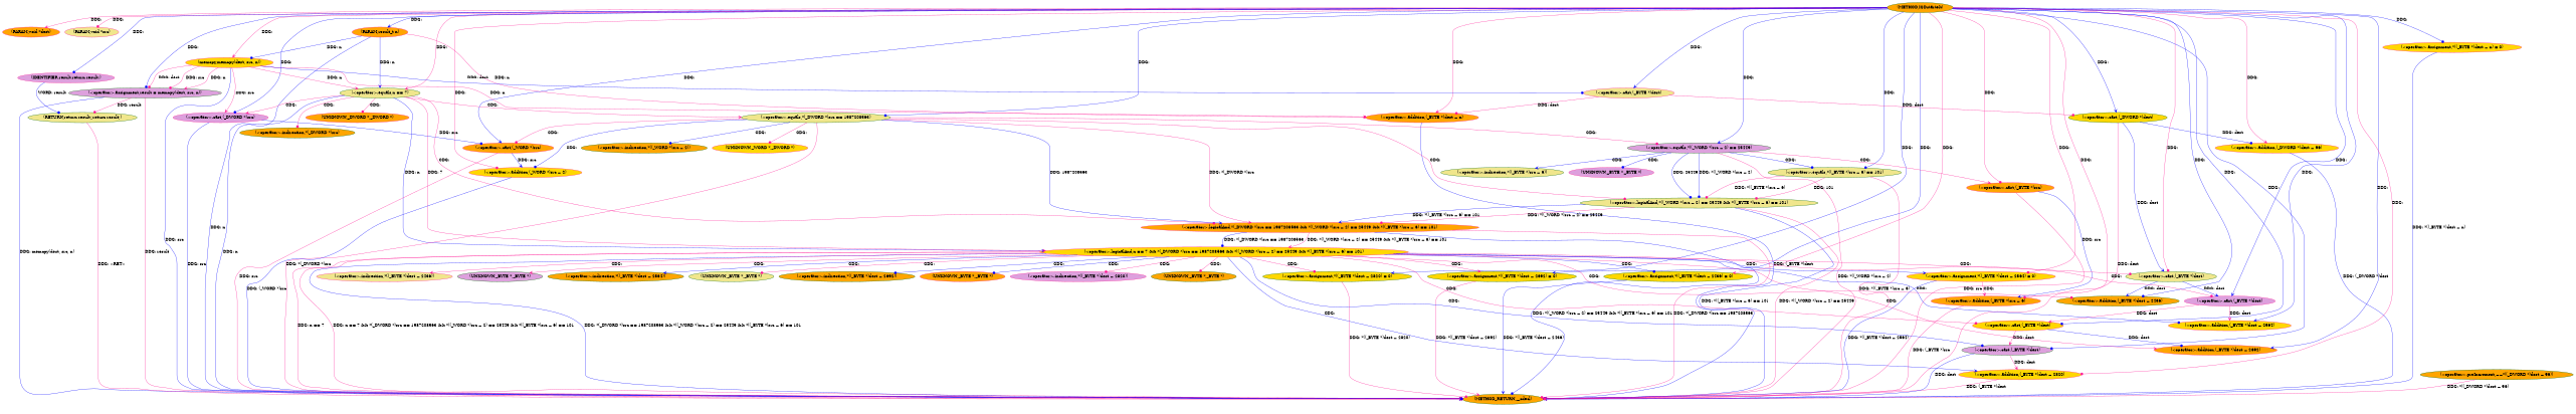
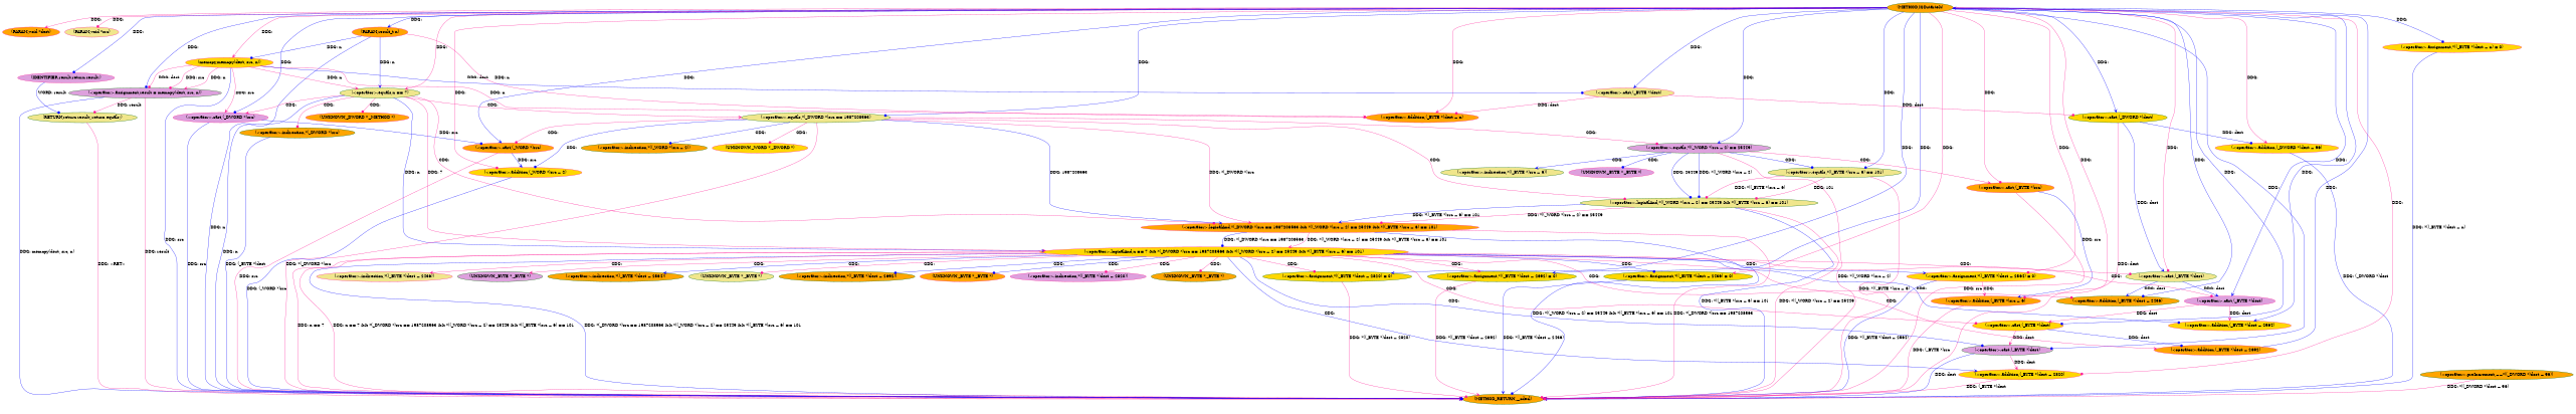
  digraph {
    node [color=deeppink fillcolor=orange style=filled]
    edge [arrowhead=dot color=deeppink]
    n1 [color=darkgreen label="(METHOD,IGDstartelt)"]
    n2 [label="(PARAM,void *dest)"]
    n3 [fillcolor=khaki label="(PARAM,void *src)"]
    n4 [label="(PARAM,result_t n)"]
    n5 [color=darkgreen fillcolor=plum label="(<operator>.assignment,result = memcpy(dest, src, n))"]
    n6 [fillcolor=gold label="(memcpy,memcpy(dest, src, n))"]
    n7 [fillcolor=gold label="(<operator>.assignment,*((_BYTE *)dest + n) = 0)"]
    n8 [label="(<operator>.addition,(_BYTE *)dest + n)"]
    n9 [fillcolor=khaki label="(<operator>.cast,(_BYTE *)dest)"]
    n10 [fillcolor=gold label="(<operator>.addition,(_DWORD *)dest + 96)"]
    n11 [color=darkgreen fillcolor=gold label="(<operator>.cast,(_DWORD *)dest)"]
    n12 [color=darkgreen fillcolor=khaki label="(<operator>.equals,n == 7)"]
    n13 [color=darkgreen fillcolor=khaki label="(<operator>.equals,*(_DWORD *)src == 1987208563)"]
    n14 [fillcolor=plum label="(<operator>.cast,(_DWORD *)src)"]
    n15 [color=darkgreen fillcolor=plum label="(<operator>.equals,*((_WORD *)src + 2) == 25449)"]
    n16 [fillcolor=gold label="(<operator>.addition,(_WORD *)src + 2)"]
    n17 [label="(<operator>.cast,(_WORD *)src)"]
    n18 [color=darkgreen fillcolor=khaki label="(<operator>.equals,*((_BYTE *)src + 6) == 101)"]
    n19 [label="(<operator>.addition,(_BYTE *)src + 6)"]
    n20 [label="(<operator>.cast,(_BYTE *)src)"]
    n21 [color=darkgreen fillcolor=gold label="(<operator>.assignment,*((_BYTE *)dest + 2436) = 0)"]
    n22 [color=darkgreen label="(<operator>.addition,(_BYTE *)dest + 2436)"]
    n23 [color=darkgreen fillcolor=khaki label="(<operator>.cast,(_BYTE *)dest)"]
    n24 [fillcolor=gold label="(<operator>.assignment,*((_BYTE *)dest + 2564) = 0)"]
    n25 [fillcolor=gold label="(<operator>.addition,(_BYTE *)dest + 2564)"]
    n26 [fillcolor=plum label="(<operator>.cast,(_BYTE *)dest)"]
    n27 [color=darkgreen fillcolor=gold label="(<operator>.assignment,*((_BYTE *)dest + 2692) = 0)"]
    n28 [label="(<operator>.addition,(_BYTE *)dest + 2692)"]
    n29 [fillcolor=gold label="(<operator>.cast,(_BYTE *)dest)"]
    n30 [color=darkgreen fillcolor=gold label="(<operator>.assignment,*((_BYTE *)dest + 2820) = 0)"]
    n31 [fillcolor=gold label="(<operator>.addition,(_BYTE *)dest + 2820)"]
    n32 [color=darkgreen fillcolor=plum label="(<operator>.cast,(_BYTE *)dest)"]
    n33 [fillcolor=plum label="(IDENTIFIER,result,return result;)"]
    n34 [color=darkgreen label="(METHOD_RETURN,__cdecl)"]
-   n35 [color=darkgreen fillcolor=khaki label="(RETURN,return result;,return result;)"]
+   n35 [color=darkgreen fillcolor=khaki label="(RETURN,return result;,return equals;)"]
    n36 [fillcolor=gold label="(<operator>.logicalAnd,n == 7 && *(_DWORD *)src == 1987208563 && *((_WORD *)src + 2) == 25449 && *((_BYTE *)src + 6) == 101)"]
    n37 [label="(<operator>.logicalAnd,*(_DWORD *)src == 1987208563 && *((_WORD *)src + 2) == 25449 && *((_BYTE *)src + 6) == 101)"]
    n38 [color=darkgreen label="(<operator>.indirection,*(_DWORD *)src)"]
-   n39 [label="(UNKNOWN,_DWORD *,_DWORD *)"]
+   n39 [label="(UNKNOWN,_DWORD *,_METHOD *)"]
    n40 [color=darkgreen fillcolor=khaki label="(<operator>.logicalAnd,*((_WORD *)src + 2) == 25449 && *((_BYTE *)src + 6) == 101)"]
    n41 [color=darkgreen label="(<operator>.indirection,*((_WORD *)src + 2))"]
    n42 [fillcolor=gold label="(UNKNOWN,_WORD *,_DWORD *)"]
    n43 [color=darkgreen fillcolor=khaki label="(<operator>.indirection,*((_BYTE *)src + 6))"]
    n44 [fillcolor=plum label="(UNKNOWN,_BYTE *,_BYTE *)"]
    n45 [color=darkgreen label="(<operator>.preIncrement,++*((_DWORD *)dest + 96))"]
    n46 [fillcolor=khaki label="(<operator>.indirection,*((_BYTE *)dest + 2436))"]
    n47 [color=darkgreen fillcolor=plum label="(UNKNOWN,_BYTE *,_BYTE *)"]
    n48 [color=darkgreen label="(<operator>.indirection,*((_BYTE *)dest + 2564))"]
    n49 [color=darkgreen fillcolor=khaki label="(UNKNOWN,_BYTE *,_BYTE *)"]
    n50 [color=darkgreen label="(<operator>.indirection,*((_BYTE *)dest + 2692))"]
    n51 [label="(UNKNOWN,_BYTE *,_BYTE *)"]
    n52 [fillcolor=plum label="(<operator>.indirection,*((_BYTE *)dest + 2820))"]
    n53 [color=darkgreen label="(UNKNOWN,_BYTE *,_BYTE *)"]
    n1 -> n2 [arrowhead=vee label="DDG: "]
    n1 -> n3 [label="DDG: "]
    n1 -> n4 [arrowhead=vee color=blue label="DDG: "]
    n1 -> n5 [color=blue label="DDG: "]
    n1 -> n6 [arrowhead=vee label="DDG: "]
    n1 -> n7 [color=blue label="DDG: "]
    n1 -> n8 [arrowhead=vee label="DDG: "]
    n1 -> n9 [arrowhead=vee color=blue label="DDG: "]
    n1 -> n10 [arrowhead=vee label="DDG: "]
    n1 -> n11 [arrowhead=vee color=blue label="DDG: "]
    n1 -> n12 [arrowhead=vee label="DDG: "]
    n1 -> n13 [color=blue label="DDG: "]
    n1 -> n14 [color=blue label="DDG: "]
    n1 -> n15 [arrowhead=vee color=blue label="DDG: "]
    n1 -> n16 [label="DDG: "]
    n1 -> n17 [arrowhead=vee color=blue label="DDG: "]
    n1 -> n18 [color=blue label="DDG: "]
    n1 -> n19 [label="DDG: "]
    n1 -> n20 [label="DDG: "]
    n1 -> n21 [arrowhead=vee label="DDG: "]
    n1 -> n22 [color=blue label="DDG: "]
    n1 -> n23 [label="DDG: "]
    n1 -> n24 [label="DDG: "]
    n1 -> n25 [arrowhead=vee color=blue label="DDG: "]
    n1 -> n26 [arrowhead=vee color=blue label="DDG: "]
    n1 -> n27 [arrowhead=vee color=blue label="DDG: "]
-   n1 -> n28 [arrowhead=vee color=blue label="DDG: "]
+   n28 -> n1 [arrowhead=vee color=blue label="DDG: "]
    n1 -> n29 [color=blue label="DDG: "]
    n1 -> n30 [arrowhead=vee color=blue label="DDG: "]
    n1 -> n31 [label="DDG: "]
    n1 -> n32 [color=blue label="DDG: "]
    n1 -> n33 [color=blue label="DDG: "]
    n4 -> n6 [color=blue label="DDG: n"]
    n4 -> n8 [label="DDG: n"]
    n4 -> n12 [arrowhead=vee color=blue label="DDG: n"]
    n4 -> n34 [arrowhead=vee color=blue label="DDG: n"]
    n5 -> n34 [label="DDG: result"]
    n5 -> n34 [arrowhead=vee color=blue label="DDG: memcpy(dest, src, n)"]
    n5 -> n35 [label="DDG: result"]
    n6 -> n5 [label="DDG: dest"]
    n6 -> n5 [label="DDG: src"]
    n6 -> n5 [arrowhead=vee label="DDG: n"]
    n6 -> n8 [arrowhead=vee label="DDG: n"]
    n6 -> n9 [color=blue label="DDG: dest"]
    n6 -> n12 [arrowhead=vee label="DDG: n"]
    n6 -> n14 [arrowhead=vee label="DDG: src"]
    n6 -> n34 [color=blue label="DDG: src"]
    n7 -> n34 [arrowhead=vee color=blue label="DDG: *((_BYTE *)dest + n)"]
-   n8 -> n34 [color=blue label="DDG: (_BYTE *)dest"]
+   n38 -> n34 [color=blue label="DDG: (_BYTE *)dest"]
    n9 -> n8 [label="DDG: dest"]
    n9 -> n11 [label="DDG: dest"]
    n10 -> n34 [color=blue label="DDG: (_DWORD *)dest"]
    n11 -> n10 [color=blue label="DDG: dest"]
    n11 -> n23 [arrowhead=vee color=blue label="DDG: dest"]
    n11 -> n34 [arrowhead=vee label="DDG: dest"]
    n12 -> n13 [arrowhead=vee label="CDG: "]
    n12 -> n14 [arrowhead=vee label="CDG: "]
    n12 -> n34 [arrowhead=vee color=blue label="DDG: n"]
    n12 -> n36 [arrowhead=vee color=blue label="DDG: n"]
    n12 -> n36 [arrowhead=vee label="DDG: 7"]
    n12 -> n37 [label="CDG: "]
    n12 -> n38 [label="CDG: "]
    n12 -> n39 [label="CDG: "]
    n13 -> n15 [label="CDG: "]
    n13 -> n16 [color=blue label="CDG: "]
    n13 -> n17 [label="CDG: "]
    n13 -> n34 [label="DDG: *(_DWORD *)src"]
    n13 -> n37 [arrowhead=vee label="DDG: *(_DWORD *)src"]
    n13 -> n37 [arrowhead=vee color=blue label="DDG: 1987208563"]
    n13 -> n40 [label="CDG: "]
    n13 -> n41 [color=blue label="CDG: "]
    n13 -> n42 [label="CDG: "]
    n14 -> n17 [color=blue label="DDG: src"]
    n14 -> n34 [arrowhead=vee color=blue label="DDG: src"]
    n15 -> n18 [color=blue label="CDG: "]
    n15 -> n20 [arrowhead=vee label="CDG: "]
    n15 -> n34 [arrowhead=vee label="DDG: *((_WORD *)src + 2)"]
    n15 -> n40 [color=blue label="DDG: *((_WORD *)src + 2)"]
    n15 -> n40 [color=blue label="DDG: 25449"]
    n15 -> n43 [arrowhead=vee color=blue label="CDG: "]
    n15 -> n44 [color=blue label="CDG: "]
    n16 -> n34 [color=blue label="DDG: (_WORD *)src"]
    n17 -> n16 [arrowhead=vee color=blue label="DDG: src"]
    n17 -> n34 [arrowhead=vee label="DDG: src"]
    n18 -> n34 [arrowhead=vee label="DDG: *((_BYTE *)src + 6)"]
    n18 -> n40 [label="DDG: *((_BYTE *)src + 6)"]
    n18 -> n40 [label="DDG: 101"]
    n19 -> n34 [arrowhead=vee label="DDG: (_BYTE *)src"]
    n20 -> n19 [arrowhead=vee color=blue label="DDG: src"]
    n20 -> n34 [label="DDG: src"]
    n21 -> n34 [arrowhead=vee color=blue label="DDG: *((_BYTE *)dest + 2436)"]
    n23 -> n22 [arrowhead=vee color=blue label="DDG: dest"]
    n23 -> n26 [arrowhead=vee color=blue label="DDG: dest"]
    n24 -> n19 [arrowhead=vee label="CDG: "]
    n24 -> n34 [arrowhead=vee color=blue label="DDG: *((_BYTE *)dest + 2564)"]
    n26 -> n25 [arrowhead=vee label="DDG: dest"]
    n26 -> n29 [arrowhead=vee label="DDG: dest"]
    n27 -> n34 [arrowhead=vee label="DDG: *((_BYTE *)dest + 2692)"]
    n29 -> n28 [color=blue label="DDG: dest"]
    n29 -> n32 [arrowhead=vee label="DDG: dest"]
    n30 -> n34 [label="DDG: *((_BYTE *)dest + 2820)"]
    n31 -> n34 [arrowhead=vee label="DDG: (_BYTE *)dest"]
    n32 -> n31 [arrowhead=vee label="DDG: dest"]
    n32 -> n34 [arrowhead=vee color=blue label="DDG: dest"]
    n33 -> n35 [color=blue label="WORD: result"]
    n35 -> n34 [label="DDG: <RET>"]
    n36 -> n21 [color=blue label="CDG: "]
    n36 -> n22 [label="CDG: "]
    n36 -> n23 [label="CDG: "]
    n36 -> n24 [arrowhead=vee color=blue label="CDG: "]
    n36 -> n25 [color=blue label="CDG: "]
    n36 -> n26 [label="CDG: "]
    n36 -> n27 [arrowhead=vee label="CDG: "]
    n36 -> n28 [arrowhead=vee label="CDG: "]
    n36 -> n29 [label="CDG: "]
    n36 -> n30 [label="CDG: "]
    n36 -> n31 [arrowhead=vee color=blue label="CDG: "]
    n36 -> n32 [color=blue label="CDG: "]
    n36 -> n34 [label="DDG: n == 7"]
    n36 -> n34 [arrowhead=vee label="DDG: n == 7 && *(_DWORD *)src == 1987208563 && *((_WORD *)src + 2) == 25449 && *((_BYTE *)src + 6) == 101"]
    n36 -> n34 [color=blue label="DDG: *(_DWORD *)src == 1987208563 && *((_WORD *)src + 2) == 25449 && *((_BYTE *)src + 6) == 101"]
    n36 -> n46 [arrowhead=vee label="CDG: "]
    n36 -> n47 [arrowhead=vee label="CDG: "]
    n36 -> n48 [arrowhead=vee color=blue label="CDG: "]
    n36 -> n49 [label="CDG: "]
    n36 -> n50 [color=blue label="CDG: "]
    n36 -> n51 [color=blue label="CDG: "]
    n36 -> n52 [label="CDG: "]
    n36 -> n53 [label="CDG: "]
    n37 -> n34 [label="DDG: *(_DWORD *)src == 1987208563"]
    n37 -> n34 [color=blue label="DDG: *((_WORD *)src + 2) == 25449 && *((_BYTE *)src + 6) == 101"]
    n37 -> n36 [color=blue label="DDG: *(_DWORD *)src == 1987208563"]
    n37 -> n36 [arrowhead=vee label="DDG: *((_WORD *)src + 2) == 25449 && *((_BYTE *)src + 6) == 101"]
    n40 -> n34 [color=blue label="DDG: *((_BYTE *)src + 6) == 101"]
    n40 -> n34 [label="DDG: *((_WORD *)src + 2) == 25449"]
    n40 -> n37 [label="DDG: *((_WORD *)src + 2) == 25449"]
    n40 -> n37 [arrowhead=vee color=blue label="DDG: *((_BYTE *)src + 6) == 101"]
    n45 -> n34 [label="DDG: *((_DWORD *)dest + 96)"]
  }
